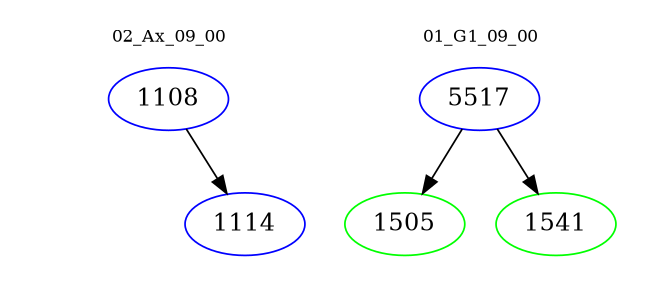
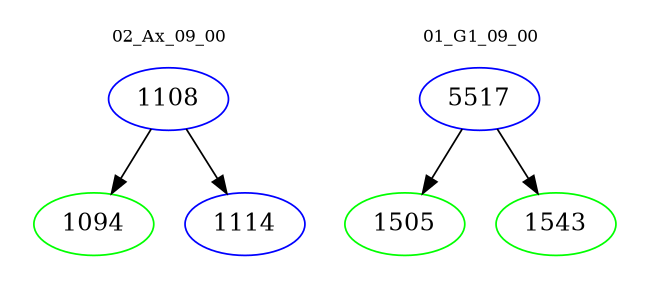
  digraph {
    node [color=blue]
    edge [color=black]
    n1 [label=1108]
+   n2 [color=green label=1094]
    n3 [label=1114]
    n4 [label=5517]
    n5 [color=green label=1505]
-   n6 [color=green label=1541]
+   n6 [color=green label=1543]
    subgraph cluster_1 {
      color=white
      fontsize=10
      label="02_Ax_09_00"
      n1
+     n2
      n3
    }
    subgraph cluster_2 {
      color=white
      fontsize=10
      label="01_G1_09_00"
      n4
      n5
      n6
    }
+   n1 -> n2
    n1 -> n3
    n4 -> n5
    n4 -> n6
  }
